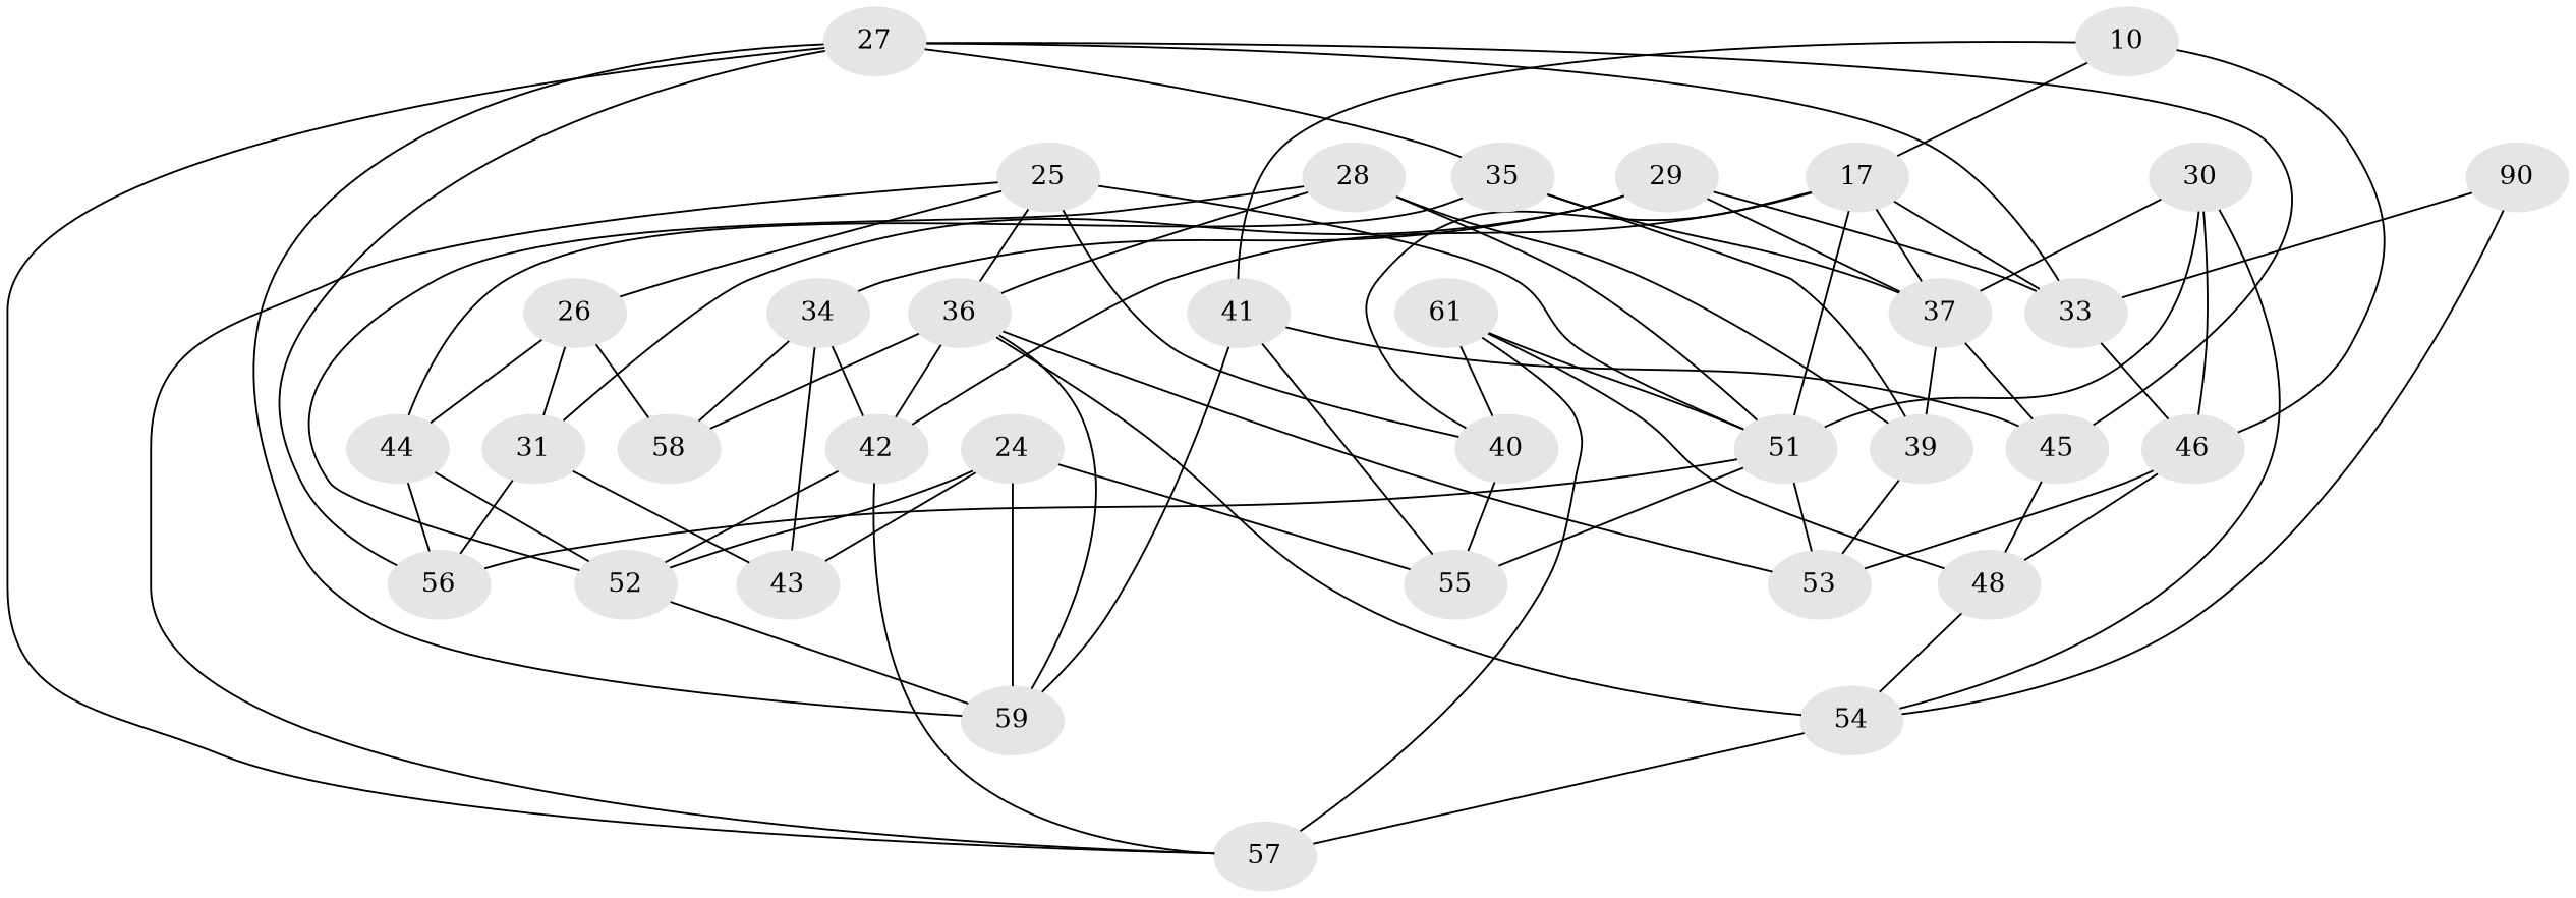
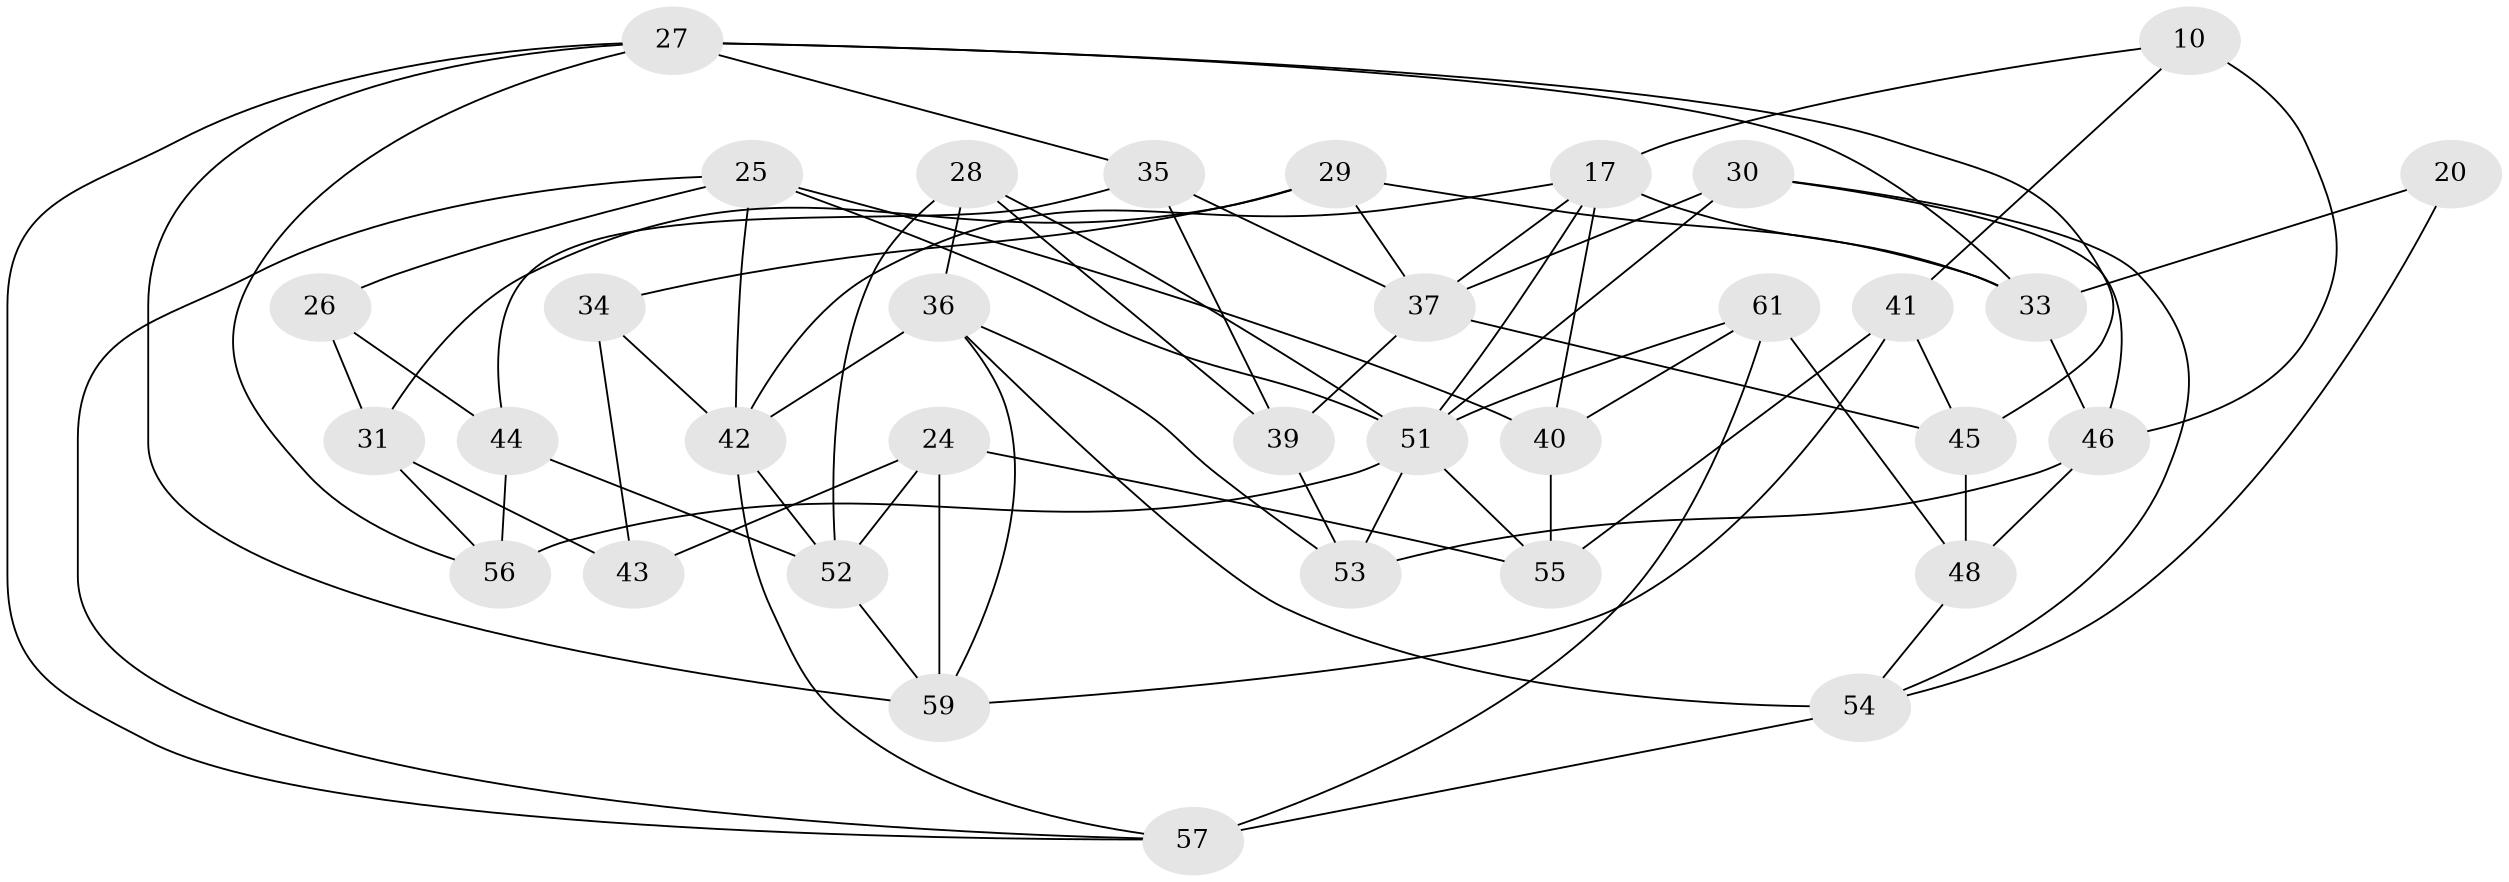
  graph {
    node [color=gray90 style=filled]
    17 [super="+6"]
    33 [super="+5+7"]
    37 [super="+18"]
    40 [super="+1"]
    42 [super="+15"]
    51 [super="+12+19+38"]
    10
    41
    46 [super="+32"]
    55
    59 [super="+16"]
    45
    48
    53
    39
    57 [super="+49"]
    52 [super="+47"]
    56 [super="+11"]
-   20 [label=90]
+   20
    54 [super="+50"]
    n21 [label=61]
    24 [super="+9"]
    43
    25 [super="+3"]
    26
    36 [super="+8+14"]
    31
    44 [super="+23"]
-   58
    27 [super="+13"]
    35
    28
    29
    34
    30
    17 -- 33 [weight=2]
    17 -- 37
    17 -- 40
    17 -- 42 [weight=2]
    17 -- 51
    33 -- 46 [weight=2]
    37 -- 45
    37 -- 39
    40 -- 55
    42 -- 57
    42 -- 52
    51 -- 55
    51 -- 53
    51 -- 56 [weight=2]
    10 -- 17
    10 -- 41
    10 -- 46 [weight=2]
    41 -- 55
    41 -- 59
    41 -- 45
    46 -- 48
    46 -- 53
    45 -- 48
    48 -- 54
    39 -- 53
    52 -- 59
    20 -- 33 [weight=2]
    20 -- 54 [weight=2]
    54 -- 57 [weight=2]
    n21 -- 40
    n21 -- 51
    n21 -- 48
    n21 -- 57
    24 -- 55
    24 -- 59 [weight=2]
    24 -- 52
    24 -- 43 [weight=2]
    25 -- 40 [weight=2]
    25 -- 51
    25 -- 57
    25 -- 26
-   25 -- 36
+   25 -- 42
    26 -- 31
    26 -- 44
-   26 -- 58
    36 -- 42
    36 -- 59
    36 -- 53
    36 -- 54 [weight=2]
-   36 -- 58
    31 -- 56
    31 -- 43
    44 -- 52 [weight=2]
    44 -- 56 [weight=2]
    27 -- 33
    27 -- 59
    27 -- 45
    27 -- 57
    27 -- 56
    27 -- 35
    35 -- 37
    35 -- 39
    35 -- 44
    28 -- 51
    28 -- 39
    28 -- 52
    28 -- 36
    29 -- 33
    29 -- 37
    29 -- 31
    29 -- 34
    34 -- 42
    34 -- 43
-   34 -- 58
    30 -- 37
    30 -- 51
    30 -- 46
    30 -- 54
  }
